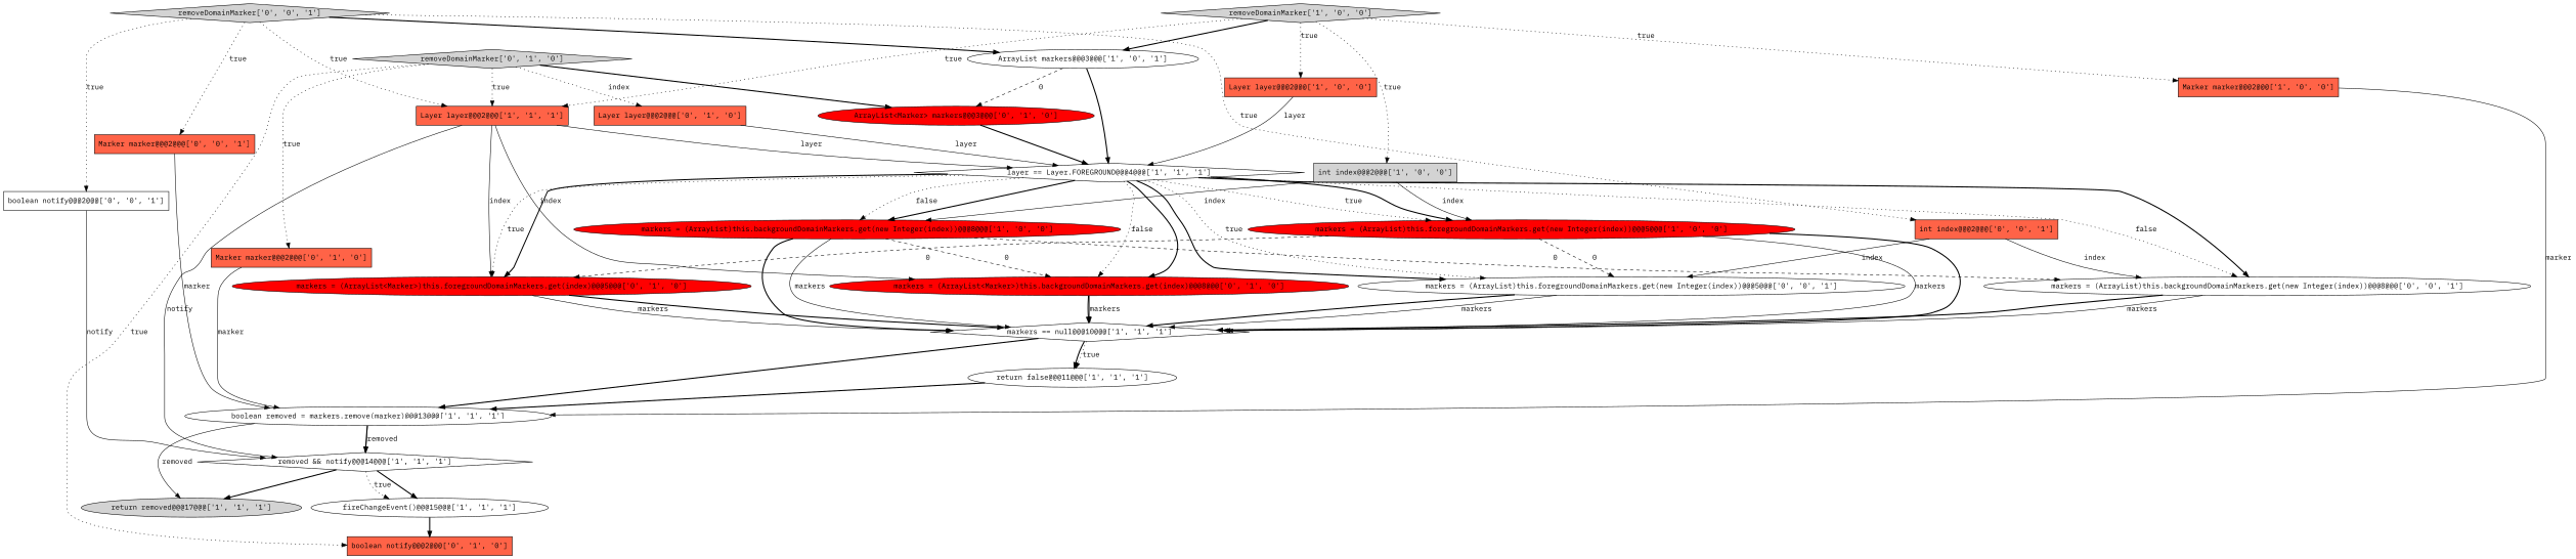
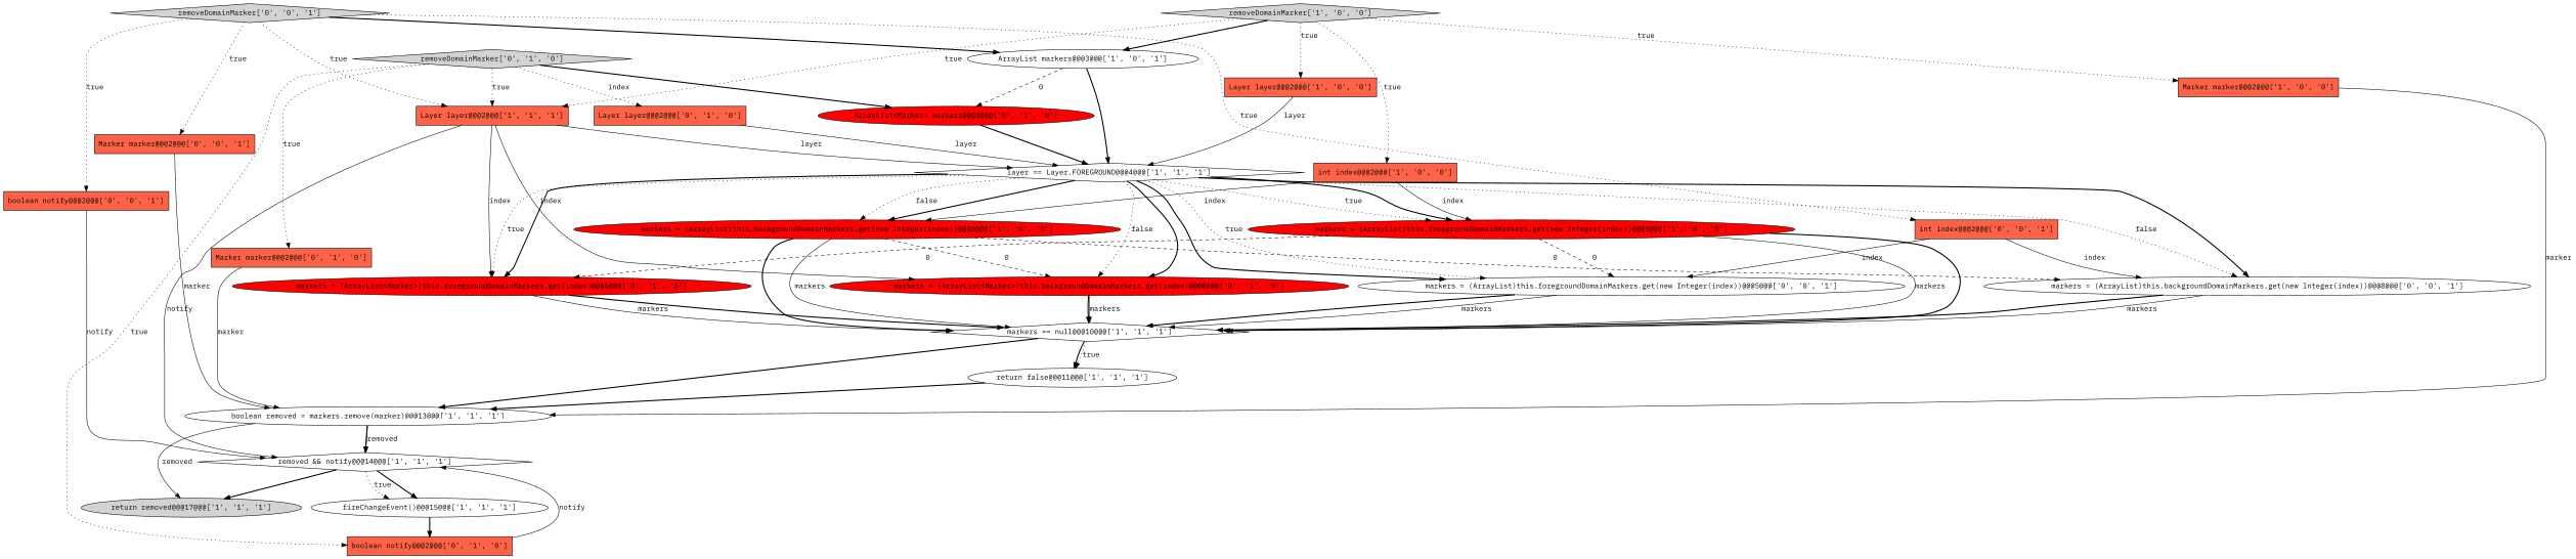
  digraph {
    fontname="IBM Plex Mono"
    node [fillcolor=tomato fontname="IBM Plex Mono" shape=ellipse style=filled]
    edge [fontname="IBM Plex Mono" style=bold]
    n1 [fillcolor=white label="removed && notify@@@14@@@['1', '1', '1']" shape=diamond]
    n2 [fillcolor=lightgray label="return removed@@@17@@@['1', '1', '1']"]
    n3 [fillcolor=white label="fireChangeEvent()@@@15@@@['1', '1', '1']"]
    n4 [label="boolean notify@@@2@@@['0', '1', '0']" shape=box]
    n5 [label="int index@@@2@@@['0', '0', '1']" shape=box]
    n6 [fillcolor=white label="markers = (ArrayList)this.foregroundDomainMarkers.get(new Integer(index))@@@5@@@['0', '0', '1']"]
    n7 [fillcolor=white label="markers = (ArrayList)this.backgroundDomainMarkers.get(new Integer(index))@@@8@@@['0', '0', '1']"]
    n8 [fillcolor=white label="markers == null@@@10@@@['1', '1', '1']" shape=diamond]
    n9 [fillcolor=white label="boolean removed = markers.remove(marker)@@@13@@@['1', '1', '1']"]
    n10 [fillcolor=white label="return false@@@11@@@['1', '1', '1']"]
    n11 [label="Layer layer@@@2@@@['0', '1', '0']" shape=box]
    n12 [fillcolor=white label="layer == Layer.FOREGROUND@@@4@@@['1', '1', '1']" shape=diamond]
    n13 [fillcolor=red label="markers = (ArrayList)this.foregroundDomainMarkers.get(new Integer(index))@@@5@@@['1', '0', '0']"]
    n14 [fillcolor=red label="markers = (ArrayList)this.backgroundDomainMarkers.get(new Integer(index))@@@8@@@['1', '0', '0']"]
    n15 [fillcolor=red label="markers = (ArrayList<Marker>)this.foregroundDomainMarkers.get(index)@@@5@@@['0', '1', '0']"]
    n16 [fillcolor=red label="markers = (ArrayList<Marker>)this.backgroundDomainMarkers.get(index)@@@8@@@['0', '1', '0']"]
    n17 [label="Marker marker@@@2@@@['0', '1', '0']" shape=box]
-   n18 [fillcolor=lightgray label="int index@@@2@@@['1', '0', '0']" shape=box]
+   n18 [label="int index@@@2@@@['1', '0', '0']" shape=box]
    n19 [label="Marker marker@@@2@@@['0', '0', '1']" shape=box]
    n20 [fillcolor=red label="ArrayList<Marker> markers@@@3@@@['0', '1', '0']"]
    n21 [label="Marker marker@@@2@@@['1', '0', '0']" shape=box]
-   n22 [fillcolor=white label="boolean notify@@@2@@@['0', '0', '1']" shape=box]
+   n22 [label="boolean notify@@@2@@@['0', '0', '1']" shape=box]
    n23 [fillcolor=lightgray label="removeDomainMarker['0', '0', '1']" shape=diamond]
    n24 [fillcolor=white label="ArrayList markers@@@3@@@['1', '0', '1']"]
    n25 [label="Layer layer@@@2@@@['1', '1', '1']" shape=box]
    n26 [fillcolor=lightgray label="removeDomainMarker['1', '0', '0']" shape=diamond]
    n27 [label="Layer layer@@@2@@@['1', '0', '0']" shape=box]
    n28 [fillcolor=lightgray label="removeDomainMarker['0', '1', '0']" shape=diamond]
    n1 -> n2
    n1 -> n3
    n1 -> n3 [label=true style=dotted]
    n3 -> n4
+   n4 -> n1 [label=notify style=solid]
    n5 -> n6 [label=index style=solid]
    n5 -> n7 [label=index style=solid]
    n6 -> n8 [label=markers style=solid]
    n6 -> n8
    n7 -> n8 [label=markers style=solid]
    n7 -> n8
    n8 -> n9
    n8 -> n10 [label=true style=dotted]
    n8 -> n10
    n9 -> n1 [label=removed style=solid]
    n9 -> n1
    n9 -> n2 [label=removed style=solid]
    n10 -> n9
    n11 -> n12 [label=layer style=solid]
    n12 -> n6
    n12 -> n6 [label=true style=dotted]
    n12 -> n7
    n12 -> n7 [label=false style=dotted]
    n12 -> n13 [label=true style=dotted]
    n12 -> n13
    n12 -> n14
    n12 -> n14 [label=false style=dotted]
    n12 -> n15
    n12 -> n15 [label=true style=dotted]
    n12 -> n16 [label=false style=dotted]
    n12 -> n16
    n13 -> n6 [label=0 style=dashed]
    n13 -> n8
    n13 -> n8 [label=markers style=solid]
    n13 -> n15 [label=0 style=dashed]
    n14 -> n7 [label=0 style=dashed]
    n14 -> n8
    n14 -> n8 [label=markers style=solid]
    n14 -> n16 [label=0 style=dashed]
    n15 -> n8
    n15 -> n8 [label=markers style=solid]
    n16 -> n8 [label=markers style=solid]
    n16 -> n8
    n17 -> n9 [label=marker style=solid]
    n18 -> n13 [label=index style=solid]
    n18 -> n14 [label=index style=solid]
    n19 -> n9 [label=marker style=solid]
    n20 -> n12
    n21 -> n9 [label=marker style=solid]
    n22 -> n1 [label=notify style=solid]
    n23 -> n5 [label=true style=dotted]
    n23 -> n19 [label=true style=dotted]
    n23 -> n22 [label=true style=dotted]
    n23 -> n24
    n23 -> n25 [label=true style=dotted]
    n24 -> n12
    n24 -> n20 [label=0 style=dashed]
    n25 -> n1 [label=notify style=solid]
    n25 -> n12 [label=layer style=solid]
    n25 -> n15 [label=index style=solid]
    n25 -> n16 [label=index style=solid]
    n26 -> n18 [label=true style=dotted]
    n26 -> n21 [label=true style=dotted]
    n26 -> n24
    n26 -> n25 [label=true style=dotted]
    n26 -> n27 [label=true style=dotted]
    n27 -> n12 [label=layer style=solid]
    n28 -> n4 [label=true style=dotted]
    n28 -> n11 [label=index style=dotted]
    n28 -> n17 [label=true style=dotted]
    n28 -> n20
    n28 -> n25 [label=true style=dotted]
  }
